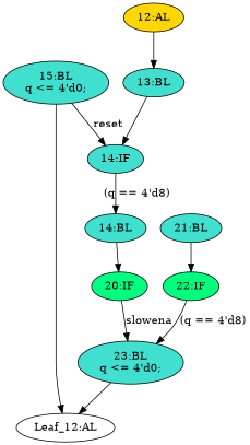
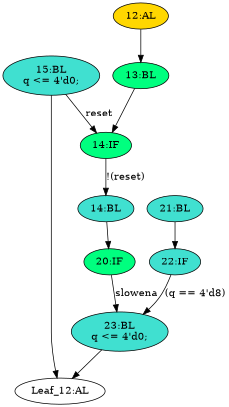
  strict digraph {
    node [fillcolor=turquoise statements="[]" style=filled typ=Block]
    edge [cond="[]" lineno=None]
-   n1 [ast="<pyverilog.vparser.ast.IfStatement object at 0x7ff47d2a67d0>" fillcolor=springgreen label="22:IF" typ=IfStatement]
+   n1 [ast="<pyverilog.vparser.ast.IfStatement object at 0x7ff47d2a67d0>" label="22:IF" typ=IfStatement]
    n2 [ast="<pyverilog.vparser.ast.Block object at 0x7ff47d2a6b50>" label="23:BL\nq <= 4'd0;" statements="[<pyverilog.vparser.ast.NonblockingSubstitution object at 0x7ff47d2a6b90>]"]
    n3 [def_var="['q']" label="Leaf_12:AL" fillcolor="" statements="" style="" typ=""]
    n4 [ast="<pyverilog.vparser.ast.Block object at 0x7ff47d2a6d90>" label="14:BL"]
    n5 [ast="<pyverilog.vparser.ast.IfStatement object at 0x7ff47d2a6dd0>" fillcolor=springgreen label="20:IF" typ=IfStatement]
    n6 [ast="<pyverilog.vparser.ast.Block object at 0x7ff47d2a6e10>" label="21:BL"]
    n7 [ast="<pyverilog.vparser.ast.Block object at 0x7ff47d2a6fd0>" label="15:BL\nq <= 4'd0;" statements="[<pyverilog.vparser.ast.NonblockingSubstitution object at 0x7ff47d2a6e90>]"]
-   n8 [ast="<pyverilog.vparser.ast.IfStatement object at 0x7ff47d284090>" label="14:IF" typ=IfStatement]
-   n9 [ast="<pyverilog.vparser.ast.Block object at 0x7ff47d284050>" label="13:BL"]
+   n8 [ast="<pyverilog.vparser.ast.IfStatement object at 0x7ff47d284090>" fillcolor=springgreen label="14:IF" typ=IfStatement]
+   n9 [ast="<pyverilog.vparser.ast.Block object at 0x7ff47d284050>" fillcolor=springgreen label="13:BL"]
    n10 [ast="<pyverilog.vparser.ast.Always object at 0x7ff47d284150>" clk_sens=True fillcolor=gold label="12:AL" sens="['clk', 'reset']" typ=Always use_var="['reset', 'q', 'slowena']"]
    n1 -> n2 [cond="['q']" label="(q == 4'd8)" lineno=22]
    n2 -> n3
    n4 -> n5
    n5 -> n2 [cond="['slowena']" label=slowena lineno=20]
    n6 -> n1
    n7 -> n3
    n7 -> n8 [cond="['reset']" label=reset lineno=14]
-   n8 -> n4 [cond="['reset']" label="(q == 4'd8)" lineno=14]
+   n8 -> n4 [cond="['reset']" label="!(reset)" lineno=14]
    n9 -> n8
    n10 -> n9
  }
